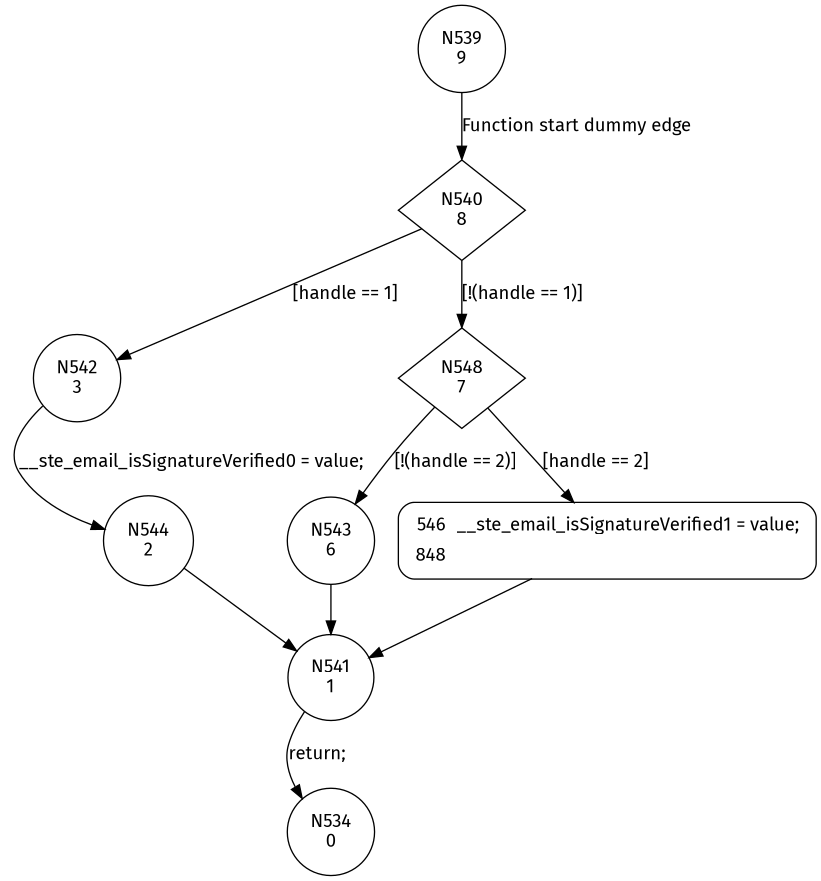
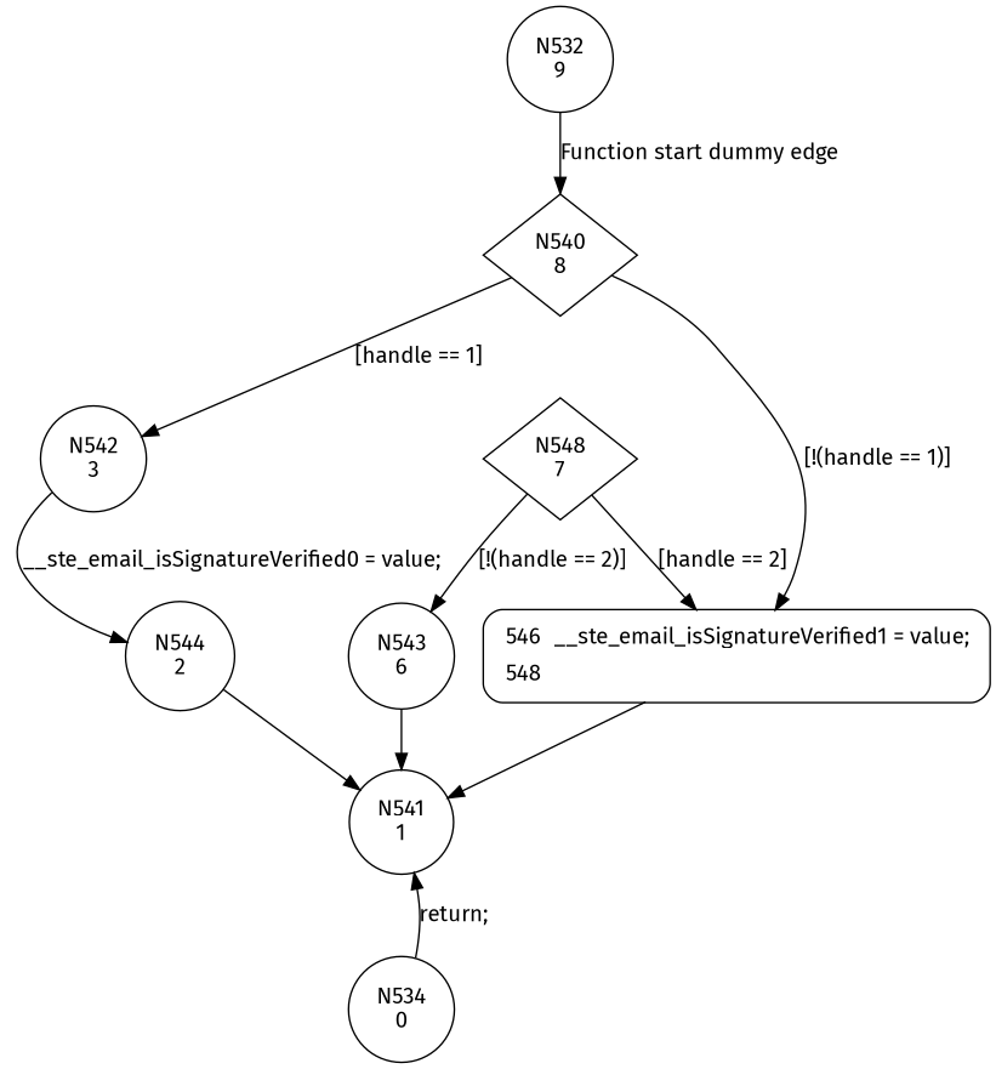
  digraph {
    fontname="Fira Sans"
    node [fontname="Fira Sans" shape=circle]
    edge [fontname="Fira Sans"]
-   n1 [label="N539\n9"]
+   n1 [label="N532\n9"]
    n2 [label="N540\n8" shape=diamond]
    n3 [label="N542\n3"]
    n4 [label="N548\n7" shape=diamond]
    n5 [label="N544\n2"]
-   n6 [fillcolor=white label=<<table border="0" cellborder="0" cellpadding="3" bgcolor="white"><tr><td align="right">546</td><td align="left">__ste_email_isSignatureVerified1 = value;</td></tr><tr><td align="right">848</td><td align="left"></td></tr></table>> penwidth=1 shape=Mrecord style="filled,bold"]
+   n6 [fillcolor=white label=<<table border="0" cellborder="0" cellpadding="3" bgcolor="white"><tr><td align="right">546</td><td align="left">__ste_email_isSignatureVerified1 = value;</td></tr><tr><td align="right">548</td><td align="left"></td></tr></table>> penwidth=1 shape=Mrecord style="filled,bold"]
    n7 [label="N543\n6"]
    n8 [label="N541\n1"]
    n9 [label="N534\n0"]
    n1 -> n2 [label="Function start dummy edge"]
    n2 -> n3 [label="[handle == 1]"]
-   n2 -> n4 [label="[!(handle == 1)]"]
+   n2 -> n6 [label="[!(handle == 1)]"]
    n3 -> n5 [label="__ste_email_isSignatureVerified0 = value;"]
    n4 -> n6 [label="[handle == 2]"]
    n4 -> n7 [label="[!(handle == 2)]"]
    n5 -> n8
    n6 -> n8
    n7 -> n8
-   n8 -> n9 [label="return;"]
+   n9 -> n8 [label="return;"]
  }
